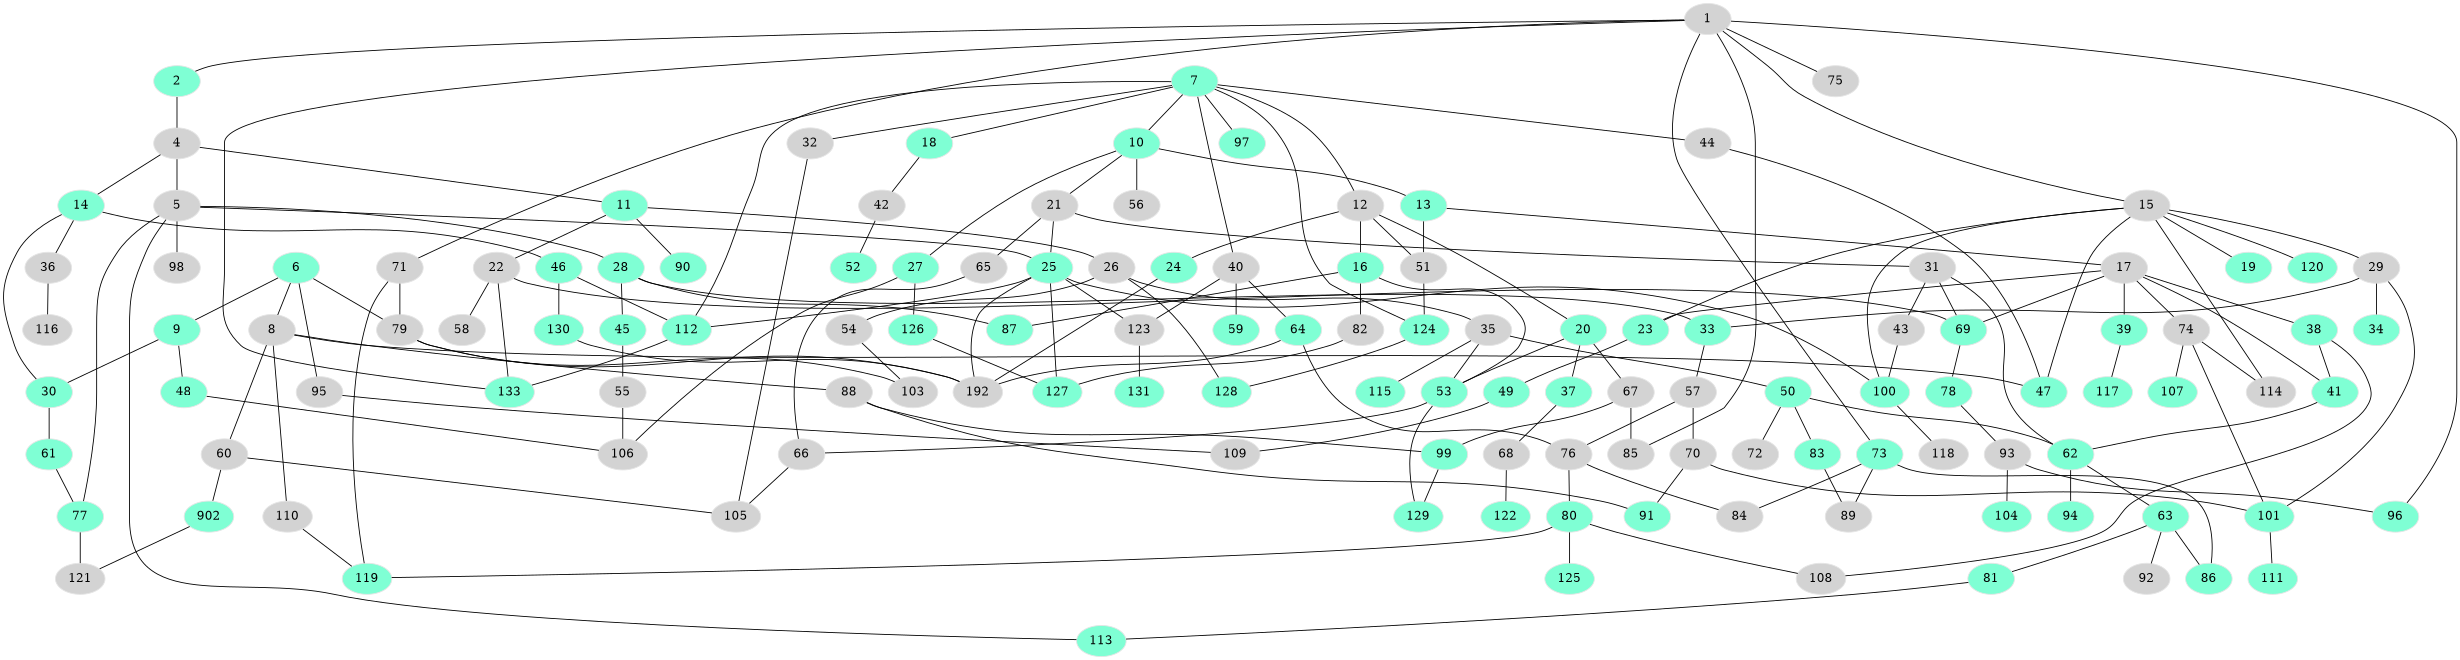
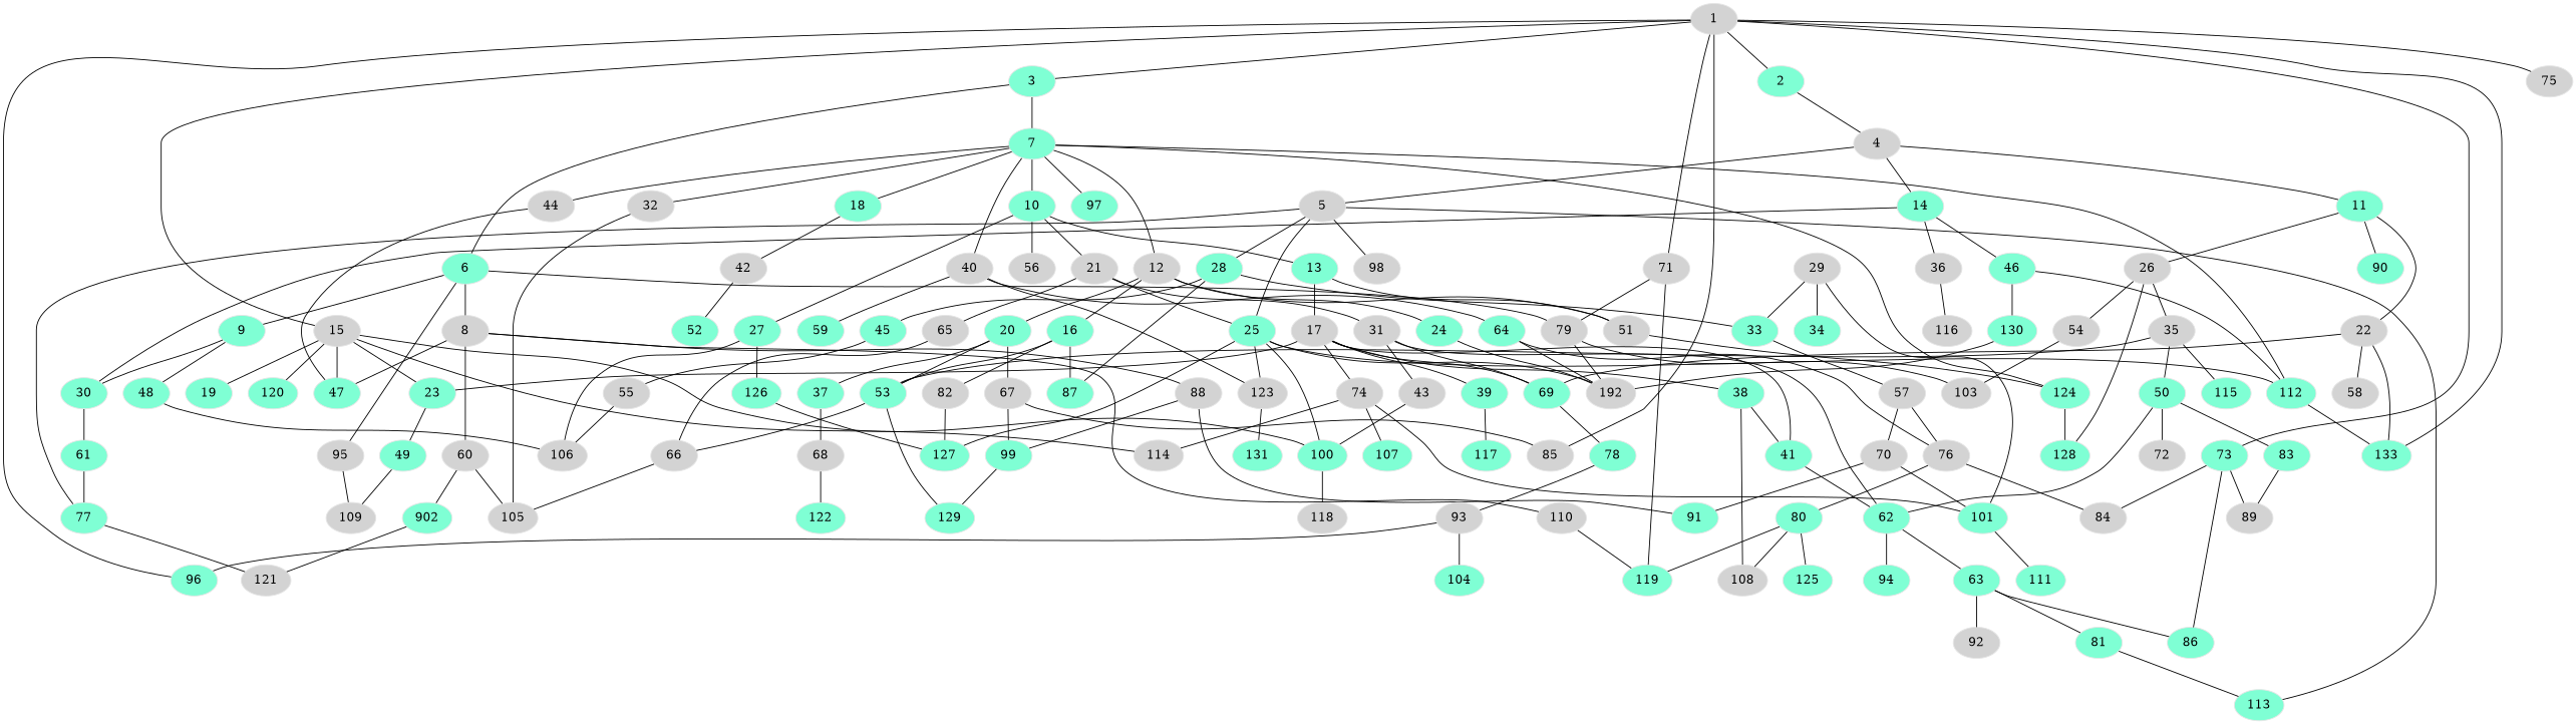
  graph {
    node [color=gray90 fillcolor=aquamarine style=filled]
    1 [fillcolor=lightgrey]
    2
+   3
    15 [fillcolor=lightgrey]
    71 [fillcolor=lightgrey]
    73
    75 [fillcolor=lightgrey]
    85 [fillcolor=lightgrey]
    96
    133
    4 [fillcolor=lightgrey]
    6
    7
    47
    19
    23
    29 [fillcolor=lightgrey]
    100
    114 [fillcolor=lightgrey]
    120
    79 [fillcolor=lightgrey]
    119
    86
    84 [fillcolor=lightgrey]
    89 [fillcolor=lightgrey]
    5 [fillcolor=lightgrey]
    11
    14
    8 [fillcolor=lightgrey]
    9
    95 [fillcolor=lightgrey]
    10
    12 [fillcolor=lightgrey]
    18
    32 [fillcolor=lightgrey]
    40 [fillcolor=lightgrey]
    44 [fillcolor=lightgrey]
    97
    112
    124
    25
    28
    77
    98 [fillcolor=lightgrey]
    113
    22 [fillcolor=lightgrey]
    26 [fillcolor=lightgrey]
    90
    30
    36 [fillcolor=lightgrey]
    46
    n52 [fillcolor=lightgrey label=192]
    123 [fillcolor=lightgrey]
    127
    87
    33
    45
    121 [fillcolor=lightgrey]
    60 [fillcolor=lightgrey]
    88 [fillcolor=lightgrey]
    110 [fillcolor=lightgrey]
    48
    103 [fillcolor=lightgrey]
    109 [fillcolor=lightgrey]
    13
    21 [fillcolor=lightgrey]
    27
    56 [fillcolor=lightgrey]
    16
    20
    24
    51 [fillcolor=lightgrey]
    42 [fillcolor=lightgrey]
    105 [fillcolor=lightgrey]
    59
    64
    128
    n78 [label=902]
    99
    91
    61
    106 [fillcolor=lightgrey]
    17 [fillcolor=lightgrey]
    31 [fillcolor=lightgrey]
    65 [fillcolor=lightgrey]
    126
    69
    58 [fillcolor=lightgrey]
    35 [fillcolor=lightgrey]
    54 [fillcolor=lightgrey]
    53
    82 [fillcolor=lightgrey]
    37
    67 [fillcolor=lightgrey]
    38
    39
    41
    74 [fillcolor=lightgrey]
    116 [fillcolor=lightgrey]
    130
    49
    34
    101
    118 [fillcolor=lightgrey]
    66 [fillcolor=lightgrey]
    129
    108 [fillcolor=lightgrey]
    117
    62
    78
    107
    52
    68 [fillcolor=lightgrey]
    43 [fillcolor=lightgrey]
    131
    50
    115
    57 [fillcolor=lightgrey]
    55 [fillcolor=lightgrey]
    111
    63
    94
    70 [fillcolor=lightgrey]
    76 [fillcolor=lightgrey]
    72 [fillcolor=lightgrey]
    83
    122
    80
    81
    92 [fillcolor=lightgrey]
    93 [fillcolor=lightgrey]
    125
    104
    1 -- 2
+   1 -- 3
    1 -- 15
    1 -- 71
    1 -- 73
    1 -- 75
    1 -- 85
    1 -- 96
    1 -- 133
    2 -- 4
+   3 -- 6
+   3 -- 7
    15 -- 47
    15 -- 19
    15 -- 23
-   15 -- 29
    15 -- 100
    15 -- 114
    15 -- 120
    71 -- 79
    71 -- 119
    73 -- 86
    73 -- 84
    73 -- 89
    4 -- 5
    4 -- 11
    4 -- 14
    6 -- 79
    6 -- 8
    6 -- 9
    6 -- 95
    7 -- 10
    7 -- 12
    7 -- 18
    7 -- 32
    7 -- 40
    7 -- 44
    7 -- 97
    7 -- 112
    7 -- 124
    23 -- 49
    29 -- 33
    29 -- 34
    29 -- 101
    100 -- 118
    79 -- n52
    79 -- 103
    5 -- 25
    5 -- 28
    5 -- 77
    5 -- 98
    5 -- 113
    11 -- 22
    11 -- 26
    11 -- 90
    14 -- 30
    14 -- 36
    14 -- 46
    8 -- 47
    8 -- 60
    8 -- 88
    8 -- 110
    9 -- 30
    9 -- 48
    95 -- 109
    10 -- 13
    10 -- 21
    10 -- 27
    10 -- 56
    12 -- 16
    12 -- 20
    12 -- 24
    12 -- 51
    18 -- 42
    32 -- 105
    40 -- 123
    40 -- 59
    40 -- 64
    44 -- 47
    112 -- 133
    124 -- 128
    25 -- 100
    25 -- 112
    25 -- n52
    25 -- 123
    25 -- 127
    28 -- 87
    28 -- 33
    28 -- 45
    77 -- 121
    22 -- 133
    22 -- 69
    22 -- 58
    26 -- 128
    26 -- 35
    26 -- 54
    30 -- 61
    36 -- 116
    46 -- 112
    46 -- 130
    123 -- 131
    33 -- 57
    45 -- 55
    60 -- 105
    60 -- n78
    88 -- 99
    88 -- 91
    110 -- 119
    48 -- 106
    13 -- 51
    13 -- 17
    21 -- 25
    21 -- 31
    21 -- 65
    27 -- 106
    27 -- 126
    16 -- 87
    16 -- 53
    16 -- 82
    20 -- 53
    20 -- 37
    20 -- 67
    24 -- n52
    51 -- 124
    42 -- 52
    64 -- n52
    64 -- 76
    n78 -- 121
    99 -- 129
    61 -- 77
    17 -- 23
    17 -- 69
    17 -- 38
    17 -- 39
    17 -- 41
    17 -- 74
    31 -- 69
    31 -- 62
    31 -- 43
    65 -- 66
    126 -- 127
    69 -- 78
    35 -- 53
    35 -- 50
    35 -- 115
    54 -- 103
    53 -- 66
    53 -- 129
    82 -- 127
    37 -- 68
    67 -- 85
    67 -- 99
    38 -- 41
    38 -- 108
    39 -- 117
    41 -- 62
    74 -- 114
    74 -- 101
    74 -- 107
    130 -- n52
    49 -- 109
    101 -- 111
    66 -- 105
    62 -- 63
    62 -- 94
    78 -- 93
    68 -- 122
    43 -- 100
    50 -- 62
    50 -- 72
    50 -- 83
    57 -- 70
    57 -- 76
    55 -- 106
    63 -- 86
    63 -- 81
    63 -- 92
    70 -- 91
    70 -- 101
    76 -- 84
    76 -- 80
    83 -- 89
    80 -- 119
    80 -- 108
    80 -- 125
    81 -- 113
    93 -- 96
    93 -- 104
  }
